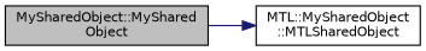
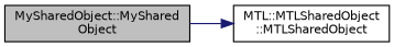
  digraph {
    rankdir=LR
    node [color=black fontname=Helvetica fontsize=10 shape=record style=filled]
    n1 [fillcolor=grey75 fontcolor=black height=0.2 label="MySharedObject::MyShared\lObject" width=0.4]
-   n2 [fillcolor=white height=0.2 label="MTL::MySharedObject\l::MTLSharedObject" width=0.4]
+   n2 [fillcolor=white height=0.2 label="MTL::MTLSharedObject\l::MTLSharedObject" width=0.4]
    n1 -> n2 [color=midnightblue fontname=Helvetica fontsize=10 labelfontname=Helvetica labelfontsize=10 style=solid]
  }
